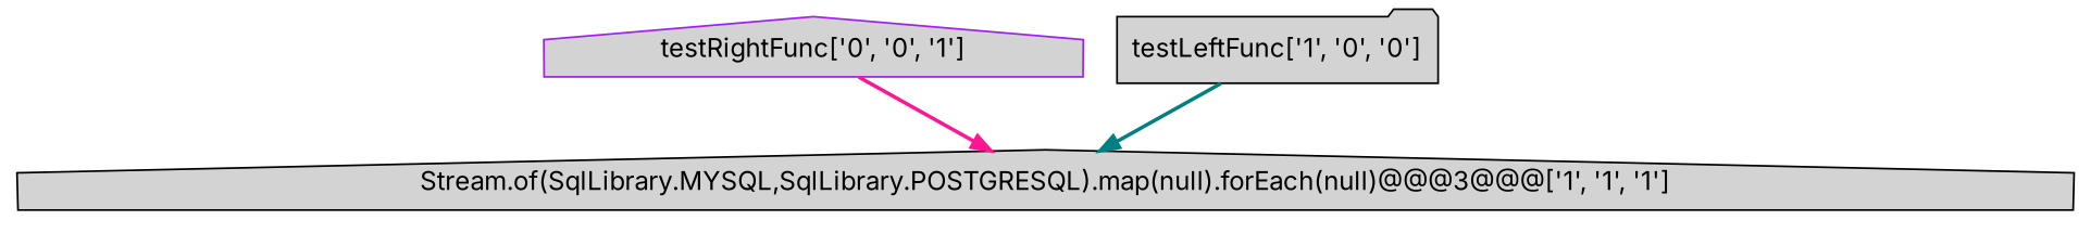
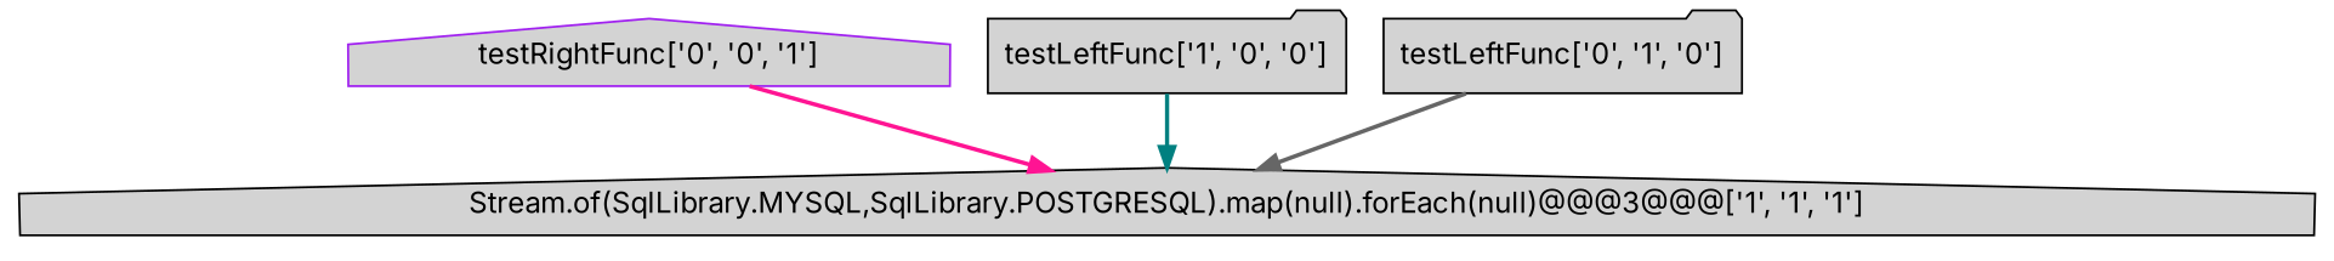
  digraph {
    fontname=Inter
    node [fillcolor=lightgray shape=house style=filled color=black fontname=Inter]
    edge [style=bold fontname=Inter]
    n1 [label="testRightFunc['0', '0', '1']" color=purple]
    n2 [label="Stream.of(SqlLibrary.MYSQL,SqlLibrary.POSTGRESQL).map(null).forEach(null)@@@3@@@['1', '1', '1']"]
    n3 [label="testLeftFunc['1', '0', '0']" shape=folder]
+   n4 [label="testLeftFunc['0', '1', '0']" shape=folder]
    n1 -> n2 [color=deeppink]
    n3 -> n2 [color=teal]
+   n4 -> n2 [color=gray40]
  }
